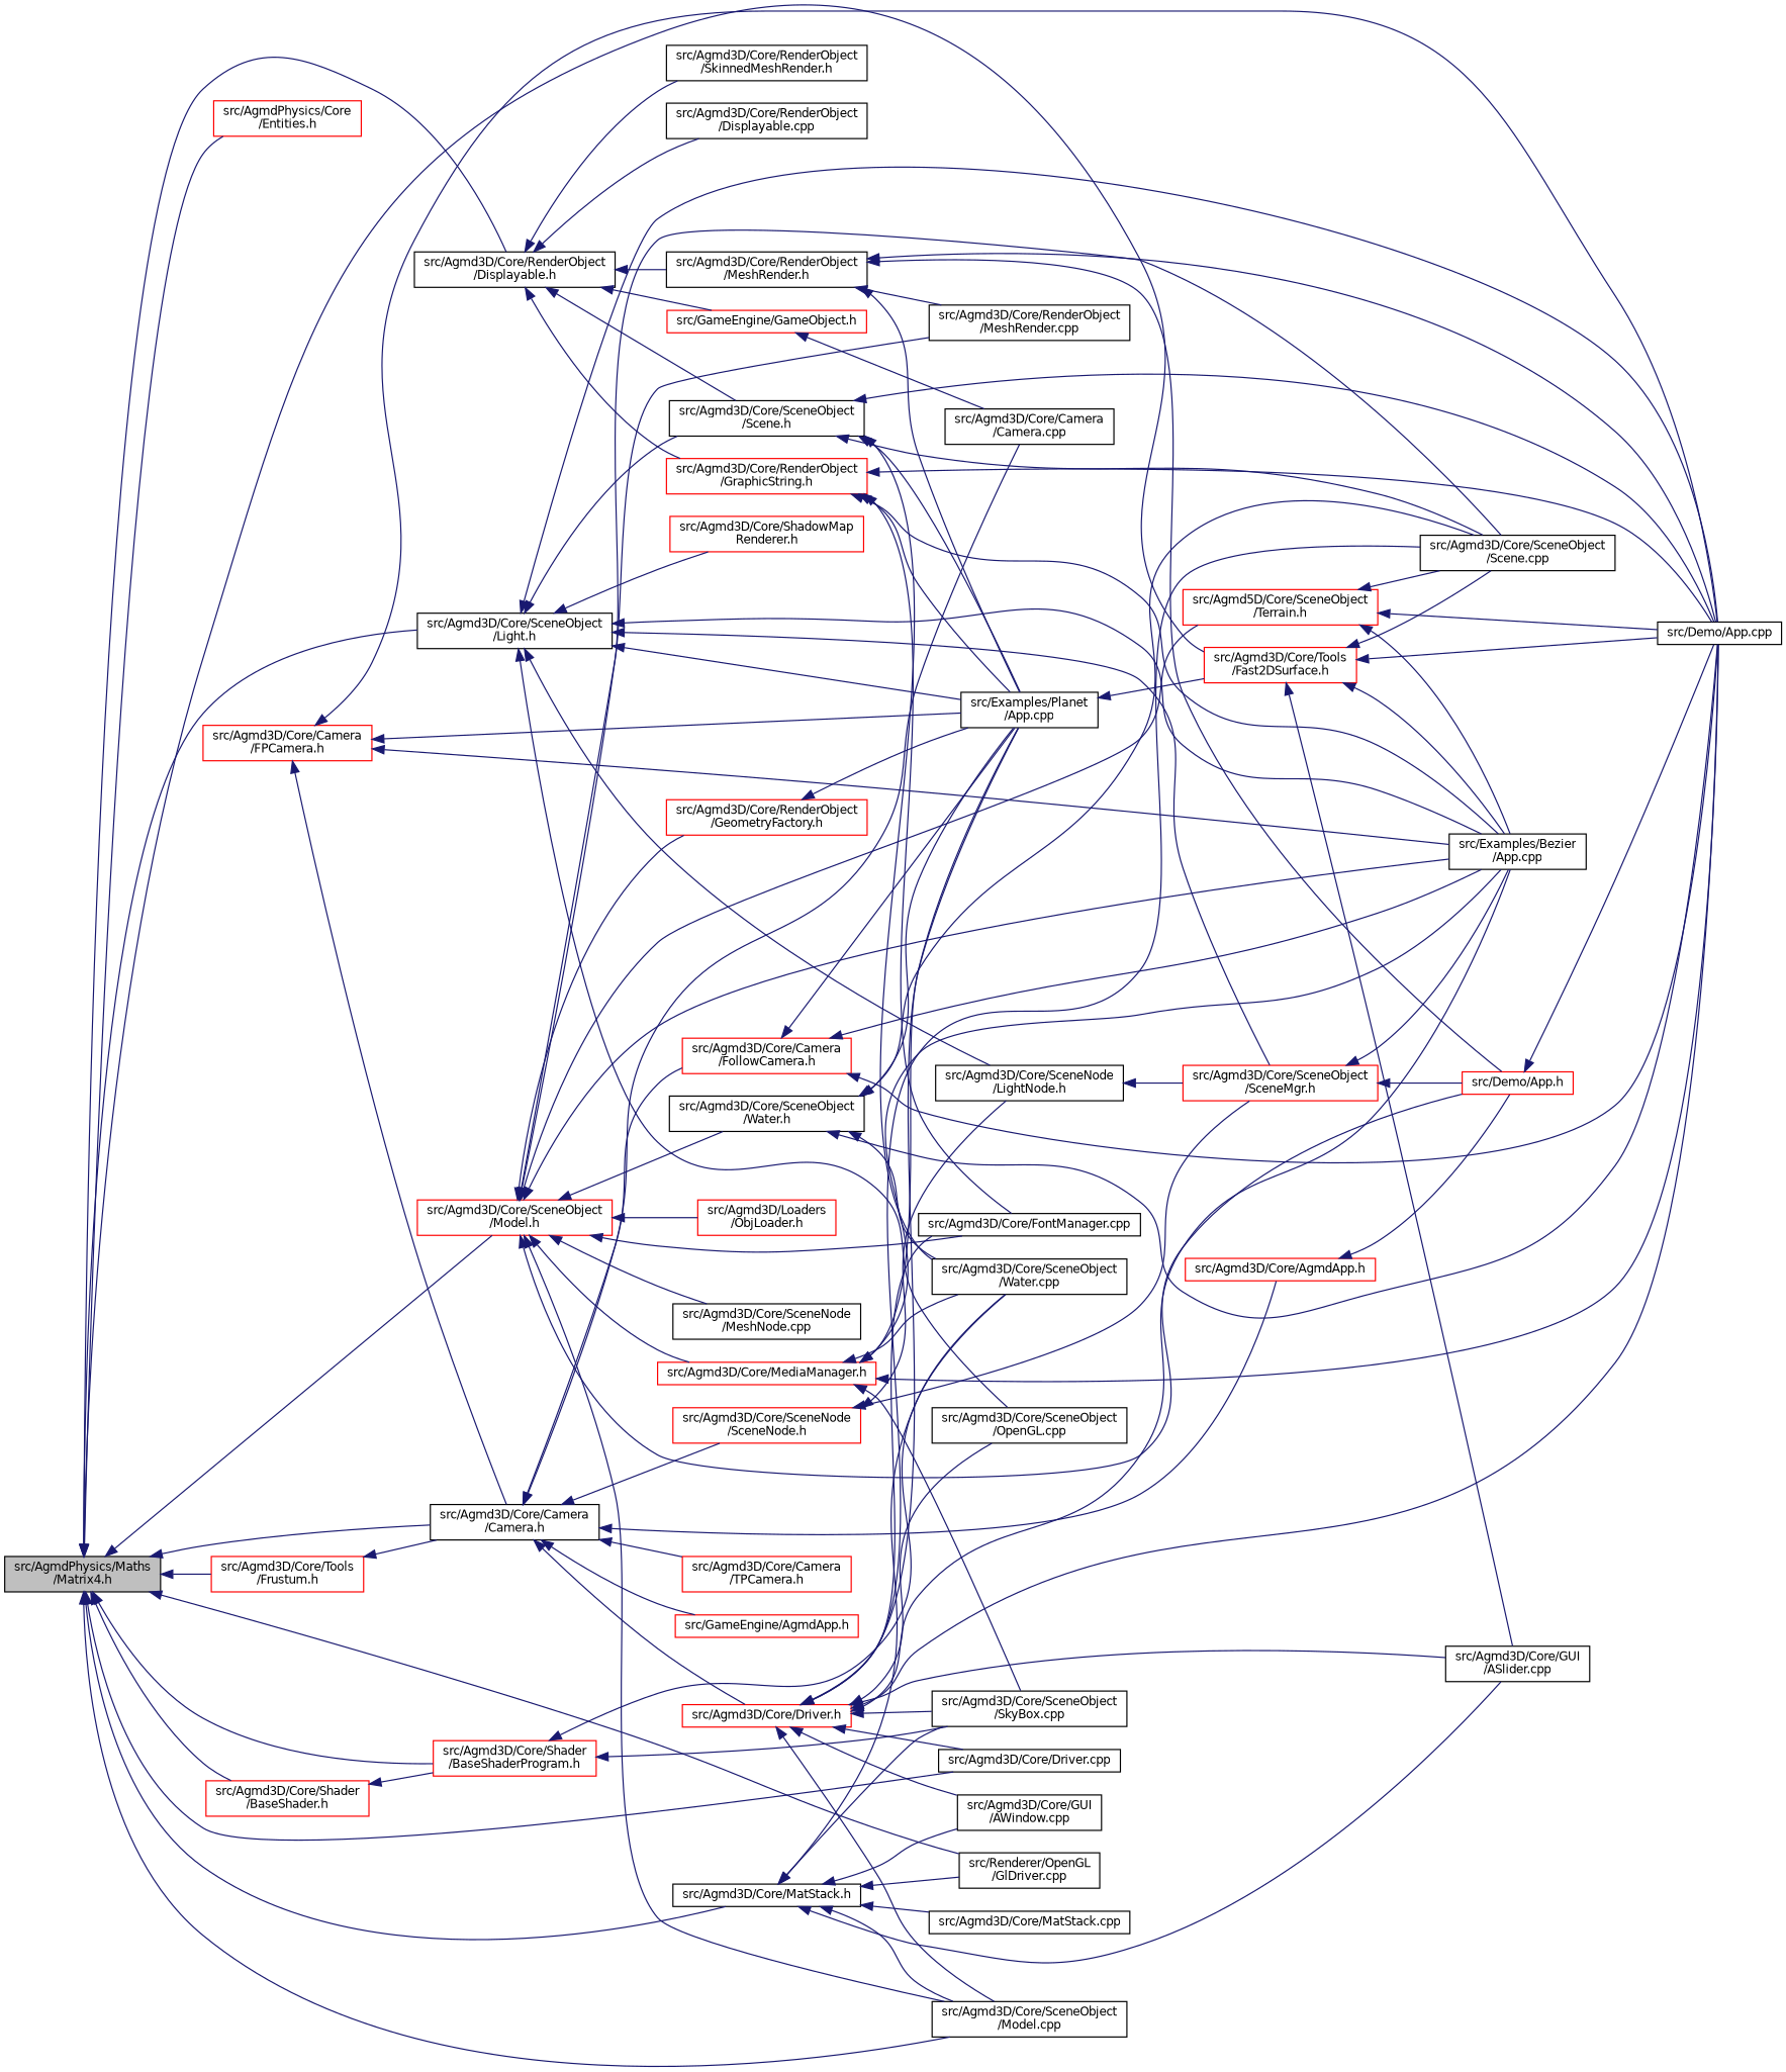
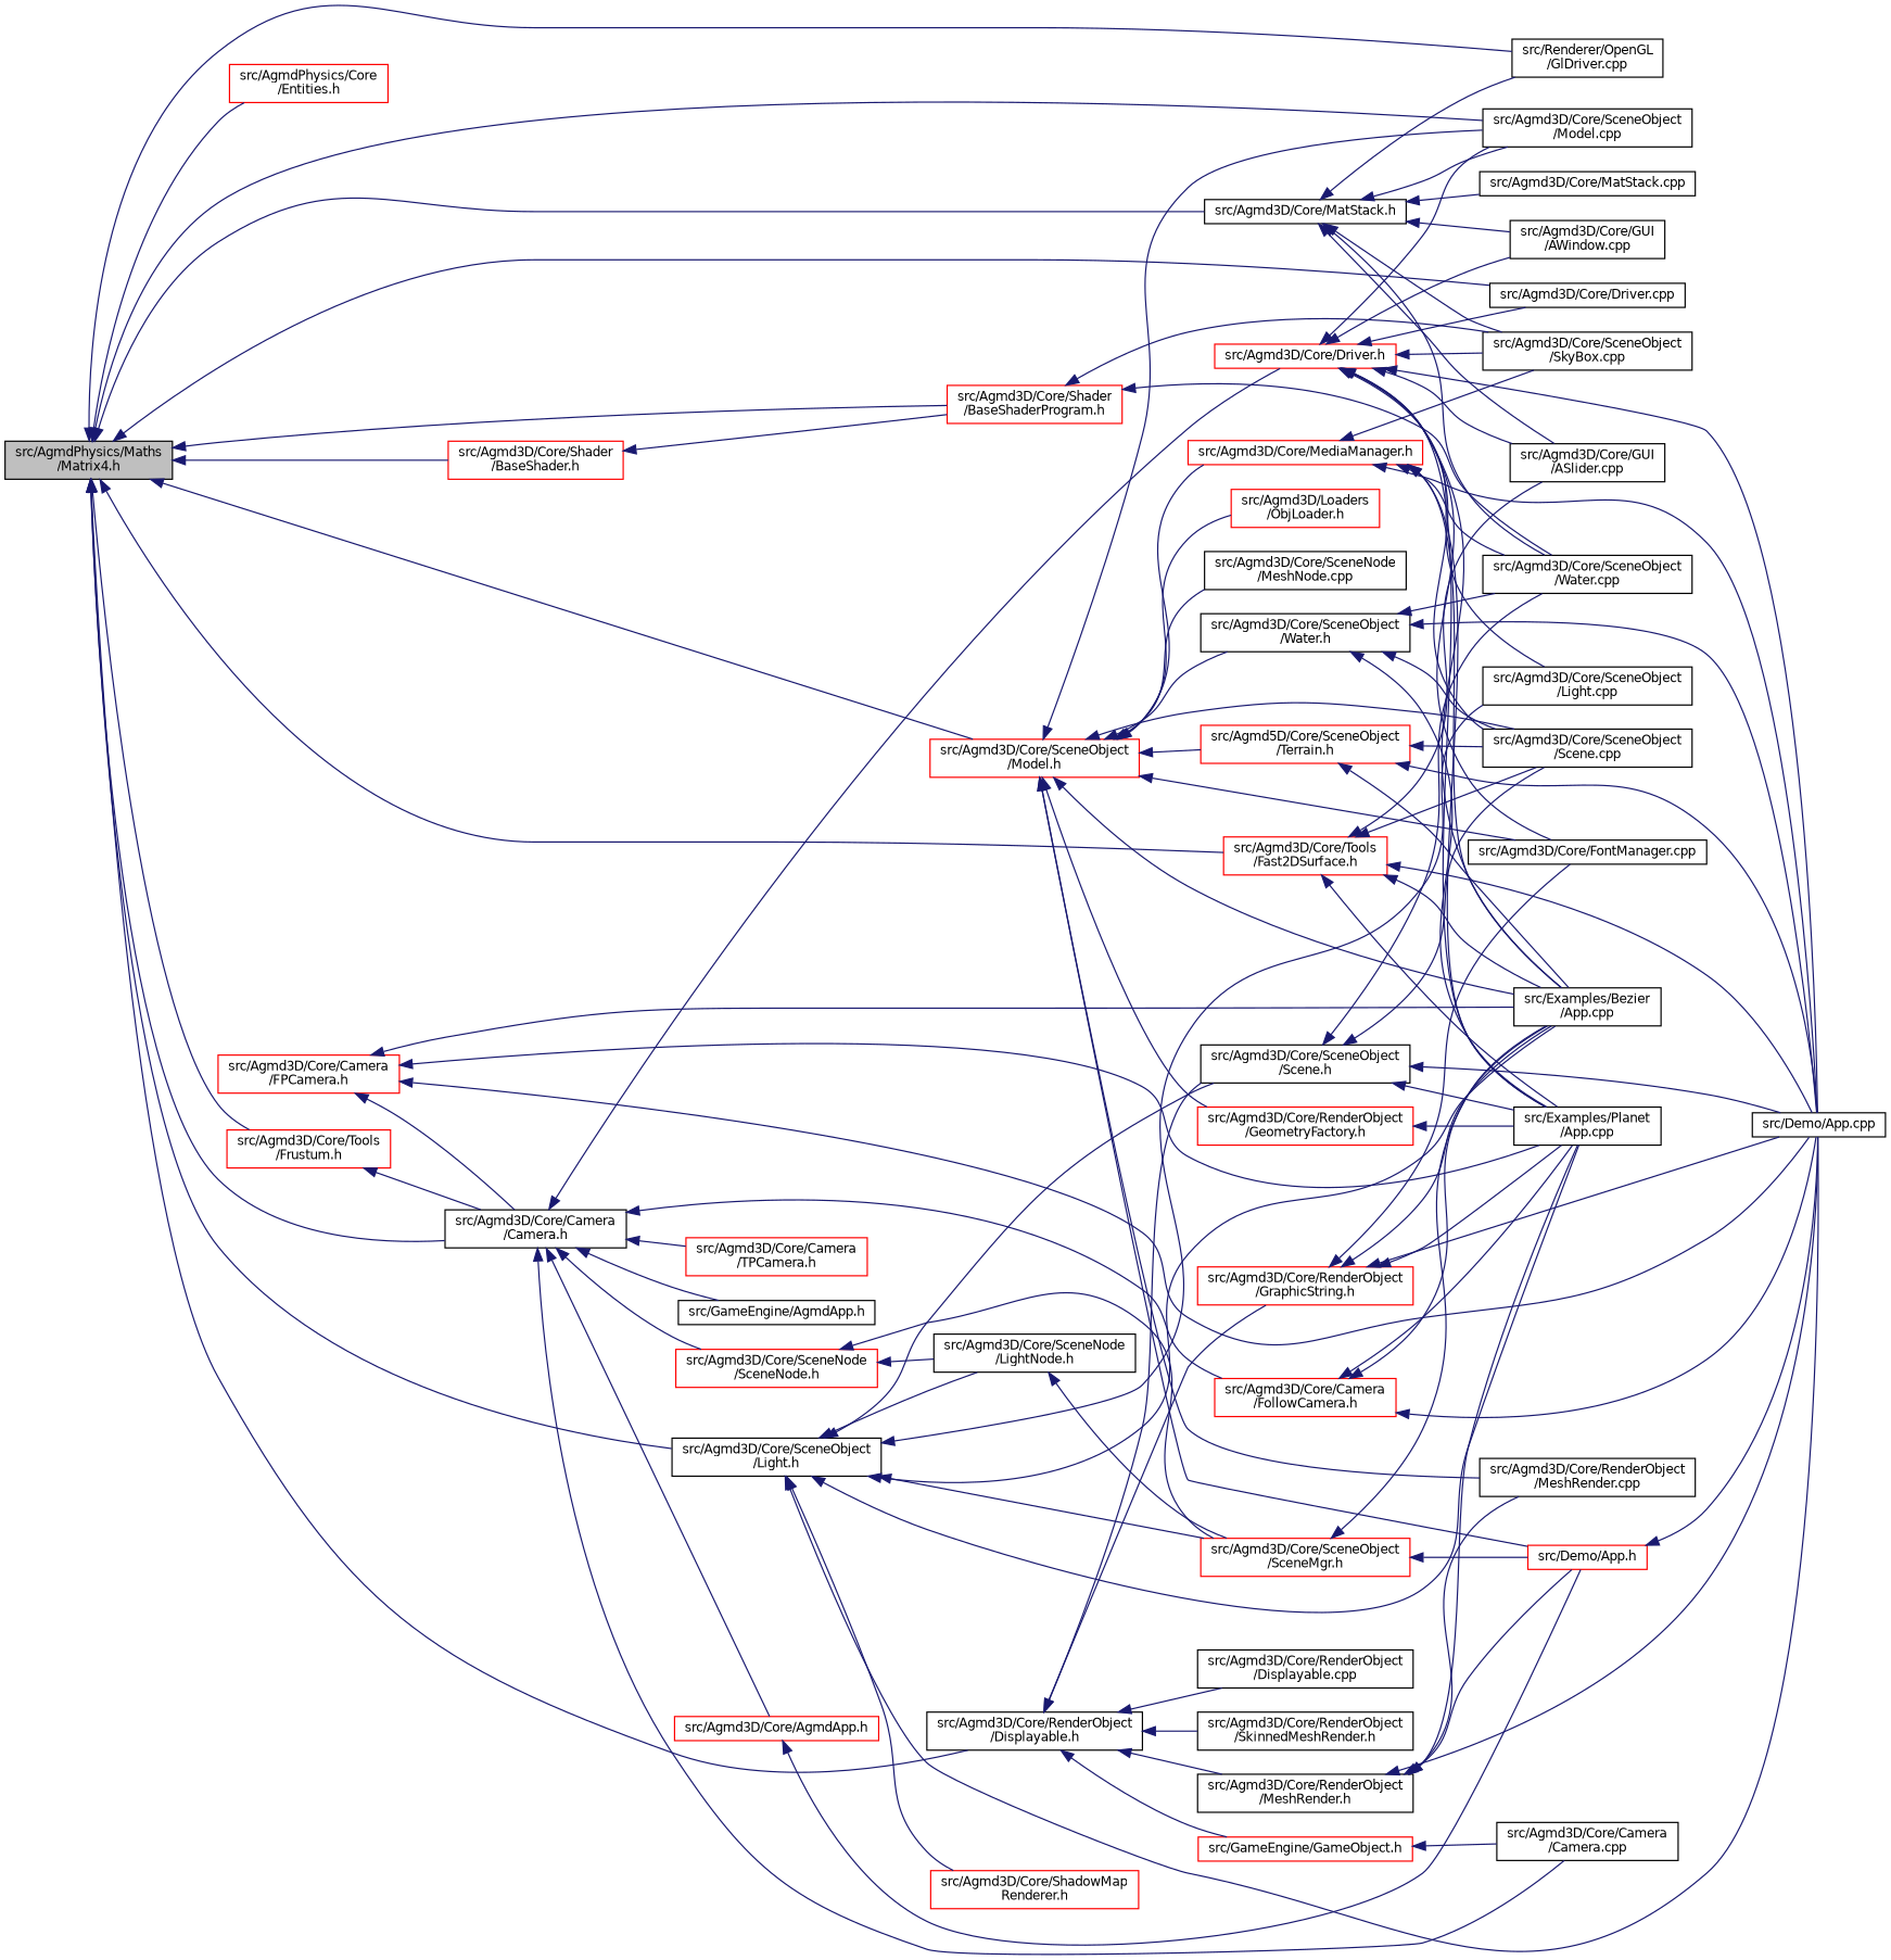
  digraph {
    rankdir=LR
    node [color=black fillcolor=white fontname=Helvetica fontsize=10 shape=record style=filled]
    edge [color=midnightblue dir=back fontname=Helvetica fontsize=10 labelfontname=Helvetica labelfontsize=10 style=solid]
    n1 [fillcolor=grey75 fontcolor=black height=0.2 label="src/AgmdPhysics/Maths\l/Matrix4.h" width=0.4]
    n2 [height=0.2 label="src/Agmd3D/Core/Camera\l/Camera.h" width=0.4]
    n3 [height=0.2 label="src/Agmd3D/Core/Driver.cpp" width=0.4]
    n4 [height=0.2 label="src/Agmd3D/Core/SceneObject\l/Model.cpp" width=0.4]
    n5 [height=0.2 label="src/Agmd3D/Core/MatStack.h" width=0.4]
    n6 [height=0.2 label="src/Renderer/OpenGL\l/GlDriver.cpp" width=0.4]
    n7 [height=0.2 label="src/Agmd3D/Core/RenderObject\l/Displayable.h" width=0.4]
    n8 [height=0.2 label="src/Agmd3D/Core/SceneObject\l/Light.h" width=0.4]
    n9 [color=red height=0.2 label="src/Agmd3D/Core/SceneObject\l/Model.h" width=0.4]
    n10 [color=red height=0.2 label="src/Agmd3D/Core/Shader\l/BaseShader.h" width=0.4]
    n11 [color=red height=0.2 label="src/Agmd3D/Core/Shader\l/BaseShaderProgram.h" width=0.4]
    n12 [color=red height=0.2 label="src/Agmd3D/Core/Tools\l/Fast2DSurface.h" width=0.4]
    n13 [color=red height=0.2 label="src/Agmd3D/Core/Tools\l/Frustum.h" width=0.4]
    n14 [color=red height=0.2 label="src/AgmdPhysics/Core\l/Entities.h" width=0.4]
    n15 [color=red height=0.2 label="src/Agmd3D/Core/AgmdApp.h" width=0.4]
    n16 [height=0.2 label="src/Agmd3D/Core/Camera\l/Camera.cpp" width=0.4]
    n17 [color=red height=0.2 label="src/Agmd3D/Core/Camera\l/FollowCamera.h" width=0.4]
    n18 [color=red height=0.2 label="src/Agmd3D/Core/Camera\l/TPCamera.h" width=0.4]
    n19 [color=red height=0.2 label="src/Agmd3D/Core/Driver.h" width=0.4]
    n20 [color=red height=0.2 label="src/Agmd3D/Core/SceneNode\l/SceneNode.h" width=0.4]
-   n21 [color=red height=0.2 label="src/GameEngine/AgmdApp.h" width=0.4]
+   n21 [height=0.2 label="src/GameEngine/AgmdApp.h" width=0.4]
    n22 [height=0.2 label="src/Agmd3D/Core/GUI\l/ASlider.cpp" width=0.4]
    n23 [height=0.2 label="src/Agmd3D/Core/GUI\l/AWindow.cpp" width=0.4]
    n24 [height=0.2 label="src/Agmd3D/Core/SceneObject\l/SkyBox.cpp" width=0.4]
    n25 [height=0.2 label="src/Agmd3D/Core/MatStack.cpp" width=0.4]
    n26 [height=0.2 label="src/Agmd3D/Core/SceneObject\l/Water.cpp" width=0.4]
    n27 [height=0.2 label="src/Agmd3D/Core/RenderObject\l/Displayable.cpp" width=0.4]
    n28 [color=red height=0.2 label="src/Agmd3D/Core/RenderObject\l/GraphicString.h" width=0.4]
    n29 [height=0.2 label="src/Agmd3D/Core/RenderObject\l/MeshRender.h" width=0.4]
    n30 [height=0.2 label="src/Agmd3D/Core/RenderObject\l/SkinnedMeshRender.h" width=0.4]
    n31 [height=0.2 label="src/Agmd3D/Core/SceneObject\l/Scene.h" width=0.4]
    n32 [color=red height=0.2 label="src/GameEngine/GameObject.h" width=0.4]
    n33 [height=0.2 label="src/Demo/App.cpp" width=0.4]
    n34 [height=0.2 label="src/Examples/Bezier\l/App.cpp" width=0.4]
    n35 [height=0.2 label="src/Examples/Planet\l/App.cpp" width=0.4]
-   n36 [height=0.2 label="src/Agmd3D/Core/SceneObject\l/OpenGL.cpp" width=0.4]
+   n36 [height=0.2 label="src/Agmd3D/Core/SceneObject\l/Light.cpp" width=0.4]
    n37 [height=0.2 label="src/Agmd3D/Core/SceneNode\l/LightNode.h" width=0.4]
    n38 [color=red height=0.2 label="src/Agmd3D/Core/SceneObject\l/SceneMgr.h" width=0.4]
    n39 [color=red height=0.2 label="src/Agmd3D/Core/ShadowMap\lRenderer.h" width=0.4]
    n40 [color=red height=0.2 label="src/Demo/App.h" width=0.4]
    n41 [height=0.2 label="src/Agmd3D/Core/FontManager.cpp" width=0.4]
    n42 [height=0.2 label="src/Agmd3D/Core/SceneObject\l/Scene.cpp" width=0.4]
    n43 [height=0.2 label="src/Agmd3D/Core/RenderObject\l/MeshRender.cpp" width=0.4]
    n44 [color=red height=0.2 label="src/Agmd3D/Core/MediaManager.h" width=0.4]
    n45 [color=red height=0.2 label="src/Agmd3D/Core/RenderObject\l/GeometryFactory.h" width=0.4]
    n46 [height=0.2 label="src/Agmd3D/Core/SceneNode\l/MeshNode.cpp" width=0.4]
    n47 [color=red height=0.2 label="src/Agmd5D/Core/SceneObject\l/Terrain.h" width=0.4]
    n48 [height=0.2 label="src/Agmd3D/Core/SceneObject\l/Water.h" width=0.4]
    n49 [color=red height=0.2 label="src/Agmd3D/Loaders\l/ObjLoader.h" width=0.4]
    n50 [color=red height=0.2 label="src/Agmd3D/Core/Camera\l/FPCamera.h" width=0.4]
    n1 -> n2
    n1 -> n3
    n1 -> n4
    n1 -> n5
    n1 -> n6
    n1 -> n7
    n1 -> n8
    n1 -> n9
    n1 -> n10
    n1 -> n11
    n1 -> n12
    n1 -> n13
    n1 -> n14
    n2 -> n15
    n2 -> n16
    n2 -> n17
    n2 -> n18
    n2 -> n19
    n2 -> n20
    n2 -> n21
    n5 -> n4
    n5 -> n6
    n5 -> n22
    n5 -> n23
    n5 -> n24
    n5 -> n25
    n5 -> n26
    n7 -> n27
    n7 -> n28
    n7 -> n29
    n7 -> n30
    n7 -> n31
    n7 -> n32
    n8 -> n31
    n8 -> n33
    n8 -> n34
    n8 -> n35
    n8 -> n36
    n8 -> n37
    n8 -> n38
    n8 -> n39
    n9 -> n4
    n9 -> n34
    n9 -> n40
    n9 -> n41
    n9 -> n42
    n9 -> n43
    n9 -> n44
    n9 -> n45
    n9 -> n46
    n9 -> n47
    n9 -> n48
    n9 -> n49
    n10 -> n11
    n11 -> n24
    n11 -> n26
    n12 -> n22
    n12 -> n33
    n12 -> n34
-   n35 -> n12
+   n12 -> n35
    n12 -> n42
    n13 -> n2
    n15 -> n40
    n17 -> n33
    n17 -> n34
    n17 -> n35
    n19 -> n3
    n19 -> n4
    n19 -> n22
    n19 -> n23
    n19 -> n24
    n19 -> n33
    n19 -> n34
    n19 -> n35
    n19 -> n36
    n19 -> n41
    n19 -> n42
    n20 -> n37
    n20 -> n38
    n28 -> n33
    n28 -> n34
    n28 -> n35
    n28 -> n41
    n29 -> n33
    n29 -> n35
    n29 -> n40
    n29 -> n43
    n31 -> n26
    n31 -> n33
    n31 -> n35
    n31 -> n42
    n32 -> n16
    n37 -> n38
    n38 -> n34
    n38 -> n40
    n40 -> n33
    n44 -> n24
    n44 -> n26
    n44 -> n33
    n44 -> n34
    n44 -> n35
    n45 -> n35
    n47 -> n33
    n47 -> n34
    n47 -> n42
    n48 -> n26
    n48 -> n33
    n48 -> n35
    n48 -> n42
    n50 -> n2
    n50 -> n33
    n50 -> n34
    n50 -> n35
  }
